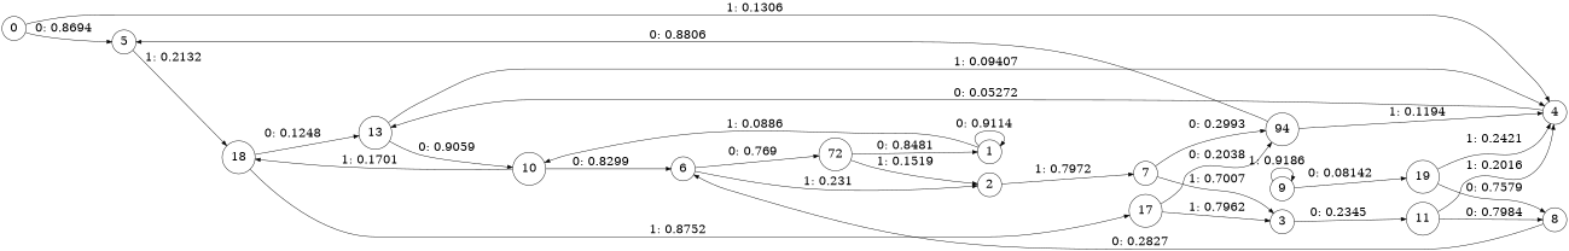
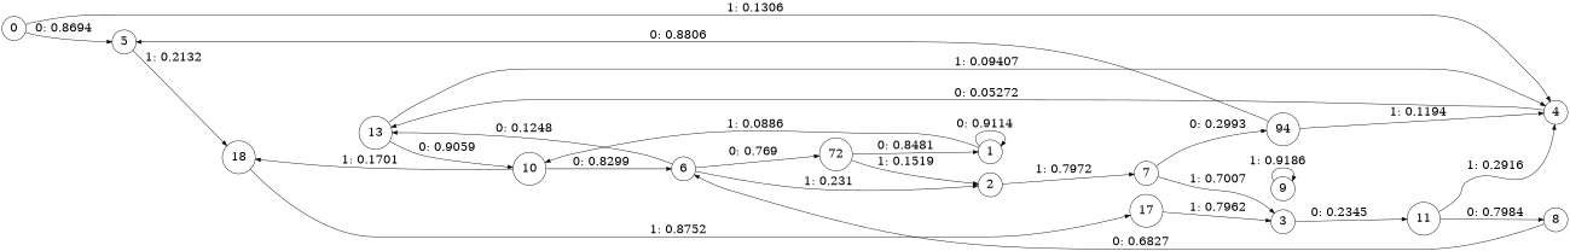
  digraph {
    rankdir=LR
    node [fontsize=24 shape=circle]
    edge [fontsize=24]
    0
    5
    4
    18
    13
    6
    2
    n8 [label=72]
    17
    10
    1
    7
    3
    n14 [label=94]
    11
    8
    9
-   19
    0 -> 5 [label="0: 0.8694   "]
    0 -> 4 [label="1: 0.1306   "]
    5 -> 18 [label="1: 0.2132   "]
    4 -> 13 [label="0: 0.05272  "]
-   18 -> 13 [label="0: 0.1248   "]
+   6 -> 13 [label="0: 0.1248   "]
    18 -> 17 [label="1: 0.8752   "]
    13 -> 4 [label="1: 0.09407  "]
    13 -> 10 [label="0: 0.9059   "]
    6 -> 2 [label="1: 0.231    "]
    6 -> n8 [label="0: 0.769    "]
    2 -> 7 [label="1: 0.7972   "]
    n8 -> 2 [label="1: 0.1519   "]
    n8 -> 1 [label="0: 0.8481   "]
    17 -> 3 [label="1: 0.7962   "]
-   17 -> n14 [label="0: 0.2038   "]
    10 -> 18 [label="1: 0.1701   "]
    10 -> 6 [label="0: 0.8299   "]
    1 -> 10 [label="1: 0.0886   "]
    1 -> 1 [label="0: 0.9114   "]
    7 -> 3 [label="1: 0.7007   "]
    7 -> n14 [label="0: 0.2993   "]
    3 -> 11 [label="0: 0.2345   "]
    n14 -> 5 [label="0: 0.8806   "]
    n14 -> 4 [label="1: 0.1194   "]
-   11 -> 4 [label="1: 0.2016   "]
+   11 -> 4 [label="1: 0.2916   "]
    11 -> 8 [label="0: 0.7984   "]
-   8 -> 6 [label="0: 0.2827   "]
+   8 -> 6 [label="0: 0.6827   "]
    9 -> 9 [label="1: 0.9186   "]
-   9 -> 19 [label="0: 0.08142  "]
-   19 -> 4 [label="1: 0.2421   "]
-   19 -> 8 [label="0: 0.7579   "]
  }
